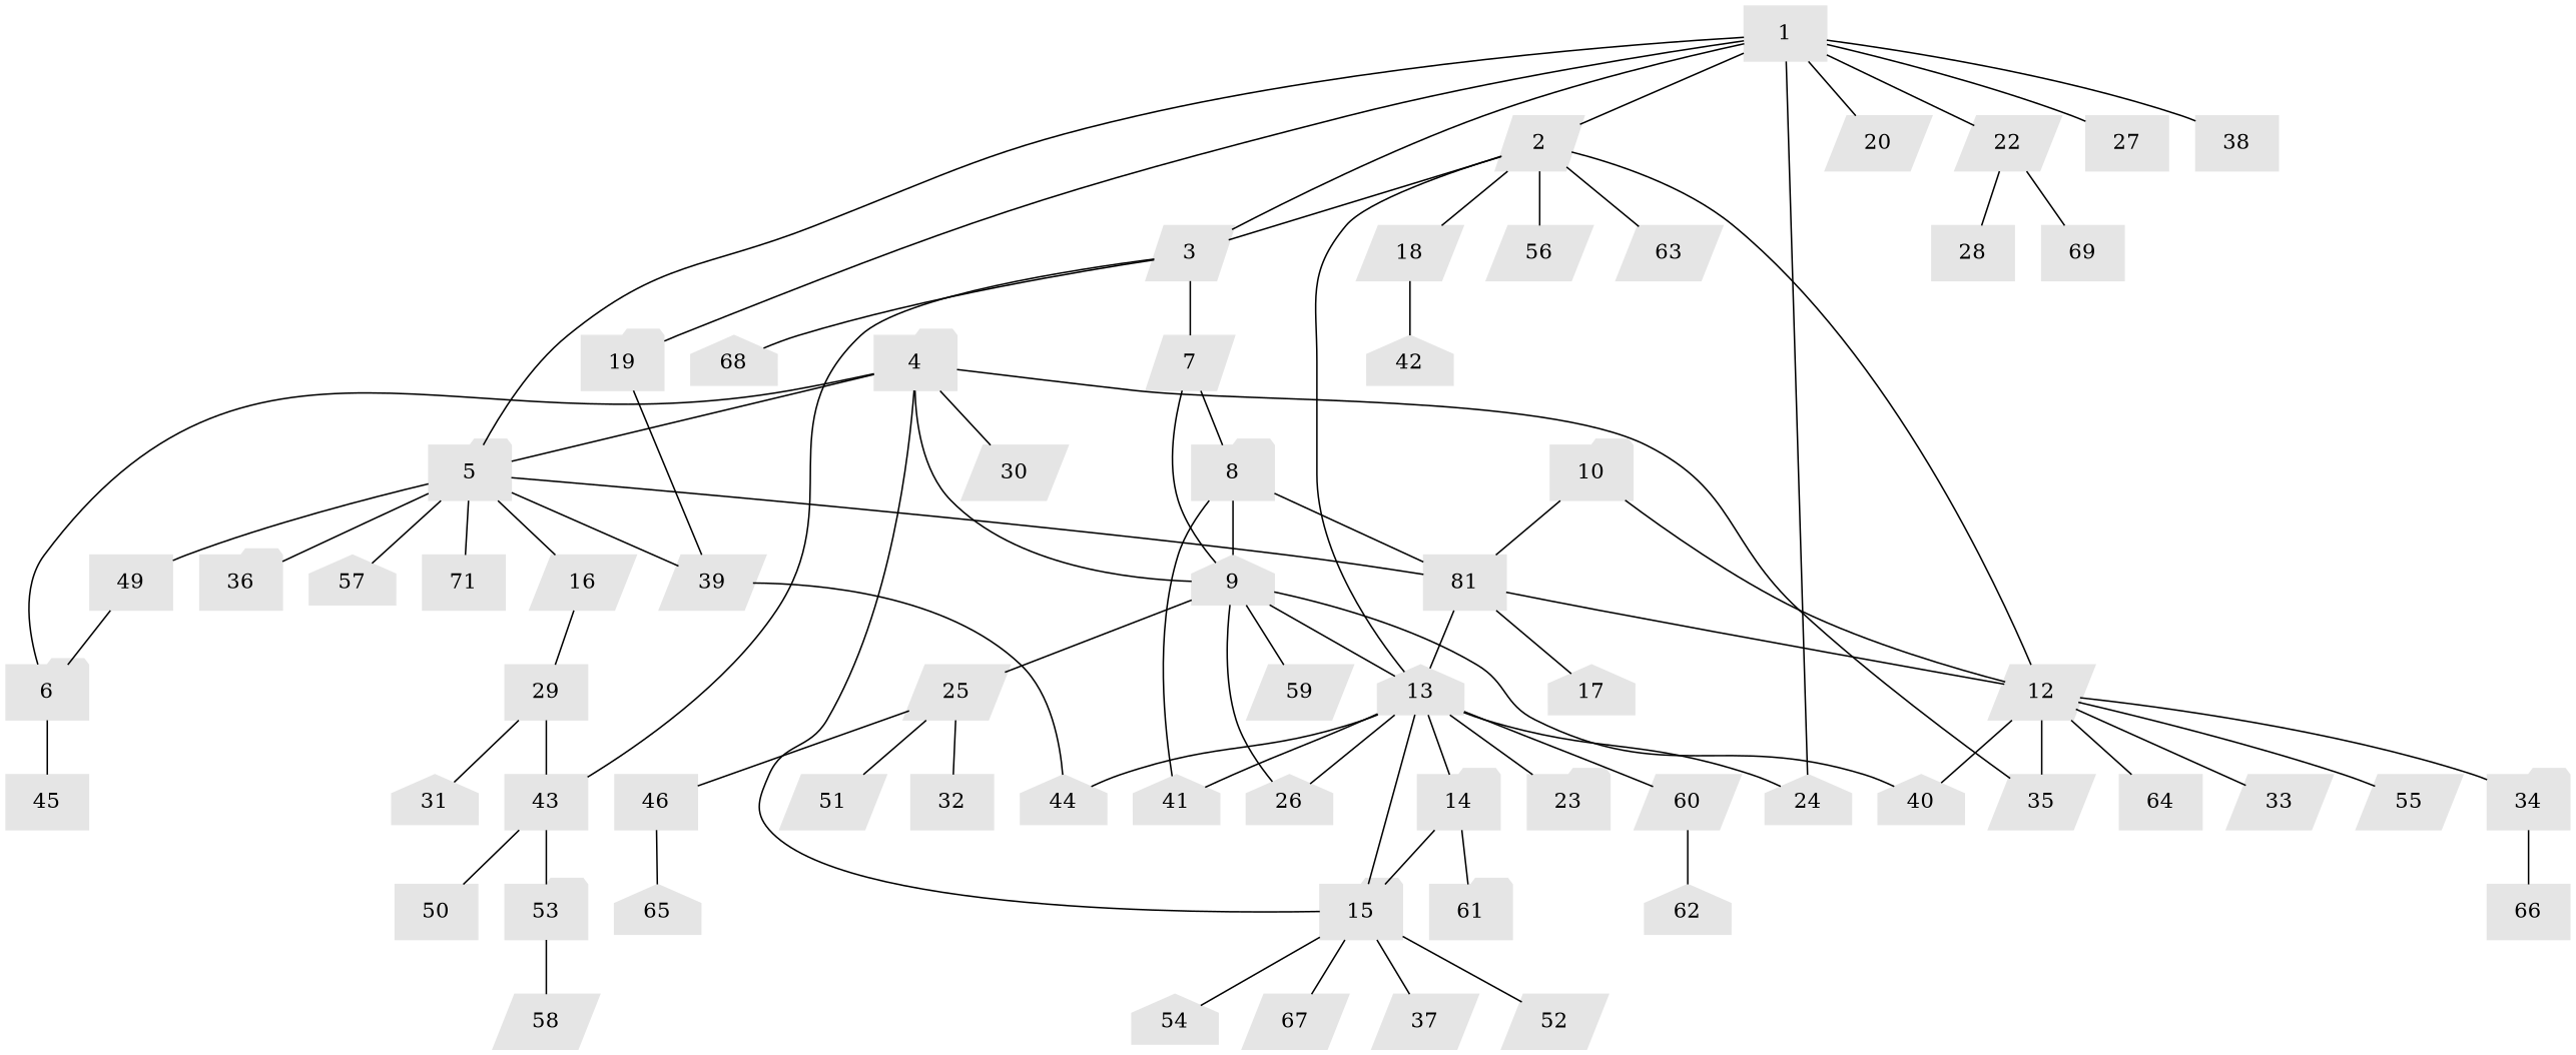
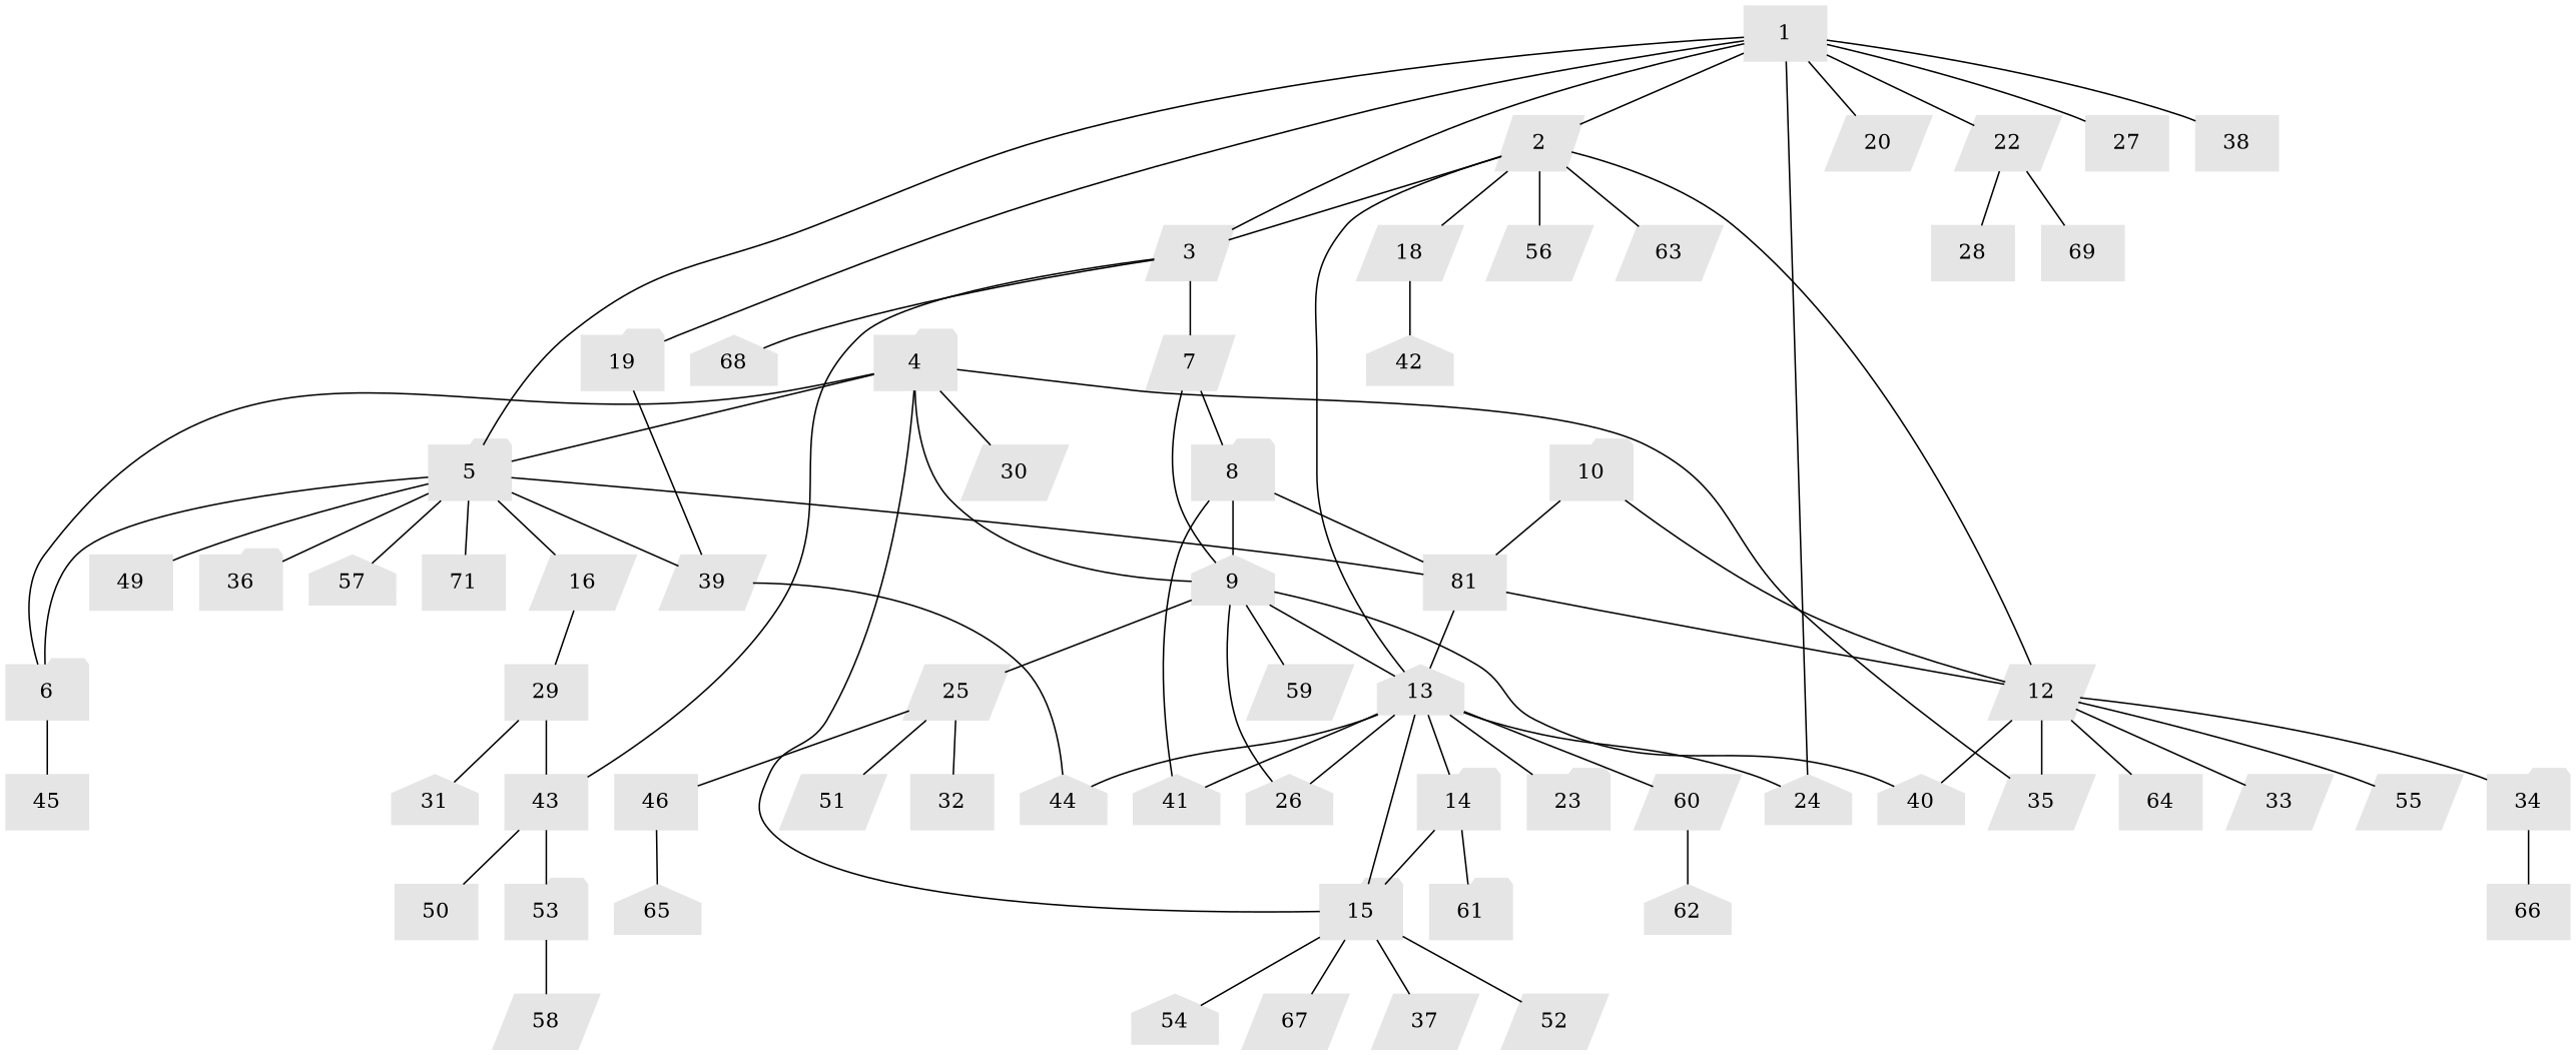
  graph {
    node [color=gray90 shape=parallelogram style=filled]
    1 [shape=box]
    2
    3
    5 [shape=folder]
    19 [shape=folder]
    20
    22
    24 [shape=house]
    27 [shape=box]
    38 [shape=box]
    12
    13 [shape=house]
    18
    56
    63
    7
    43 [shape=box]
    68 [shape=house]
    6 [shape=folder]
    n20 [label=81 shape=box]
    16
    n22 [label=71 shape=box]
    36 [shape=folder]
    39
    49 [shape=box]
    57 [shape=house]
    28 [shape=box]
    69 [shape=box]
    35
    40 [shape=house]
    33
    34 [shape=folder]
    55
    64 [shape=box]
    15 [shape=folder]
    41 [shape=house]
    26 [shape=house]
    14 [shape=folder]
    23 [shape=folder]
    44 [shape=house]
    60
    42 [shape=house]
    9 [shape=house]
    8 [shape=folder]
    50 [shape=box]
    53 [shape=folder]
    4 [shape=folder]
    30
    45 [shape=box]
    25
    59
    37
    52
    54 [shape=house]
    67
-   17 [shape=house]
    29 [shape=box]
    32 [shape=box]
    46 [shape=box]
    51
    10 [shape=folder]
    66 [shape=box]
    61 [shape=folder]
    62 [shape=house]
    31 [shape=house]
    65 [shape=house]
    58
    1 -- 2
    1 -- 3
    1 -- 5
    1 -- 19
    1 -- 20
    1 -- 22
    1 -- 24
    1 -- 27
    1 -- 38
    2 -- 3
    2 -- 12
    2 -- 13
    2 -- 18
    2 -- 56
    2 -- 63
    3 -- 7
    3 -- 43
    3 -- 68
-   49 -- 6
+   5 -- 6
    5 -- n20
    5 -- 16
    5 -- n22
    5 -- 36
    5 -- 39
    5 -- 49
    5 -- 57
    19 -- 39
    22 -- 28
    22 -- 69
    12 -- 35
    12 -- 40
    12 -- 33
    12 -- 34
    12 -- 55
    12 -- 64
    13 -- 24
    13 -- 15
    13 -- 41
    13 -- 26
    13 -- 14
    13 -- 23
    13 -- 44
    13 -- 60
    18 -- 42
    7 -- 9
    7 -- 8
    43 -- 50
    43 -- 53
    6 -- 45
    n20 -- 12
    n20 -- 13
-   n20 -- 17
    16 -- 29
    39 -- 44
    34 -- 66
    15 -- 37
    15 -- 52
    15 -- 54
    15 -- 67
    14 -- 15
    14 -- 61
    60 -- 62
    9 -- 13
    9 -- 40
    9 -- 26
    9 -- 25
    9 -- 59
    8 -- n20
    8 -- 41
    8 -- 9
    53 -- 58
    4 -- 5
    4 -- 6
    4 -- 35
    4 -- 15
    4 -- 9
    4 -- 30
    25 -- 32
    25 -- 46
    25 -- 51
    29 -- 43
    29 -- 31
    46 -- 65
    10 -- 12
    10 -- n20
  }
